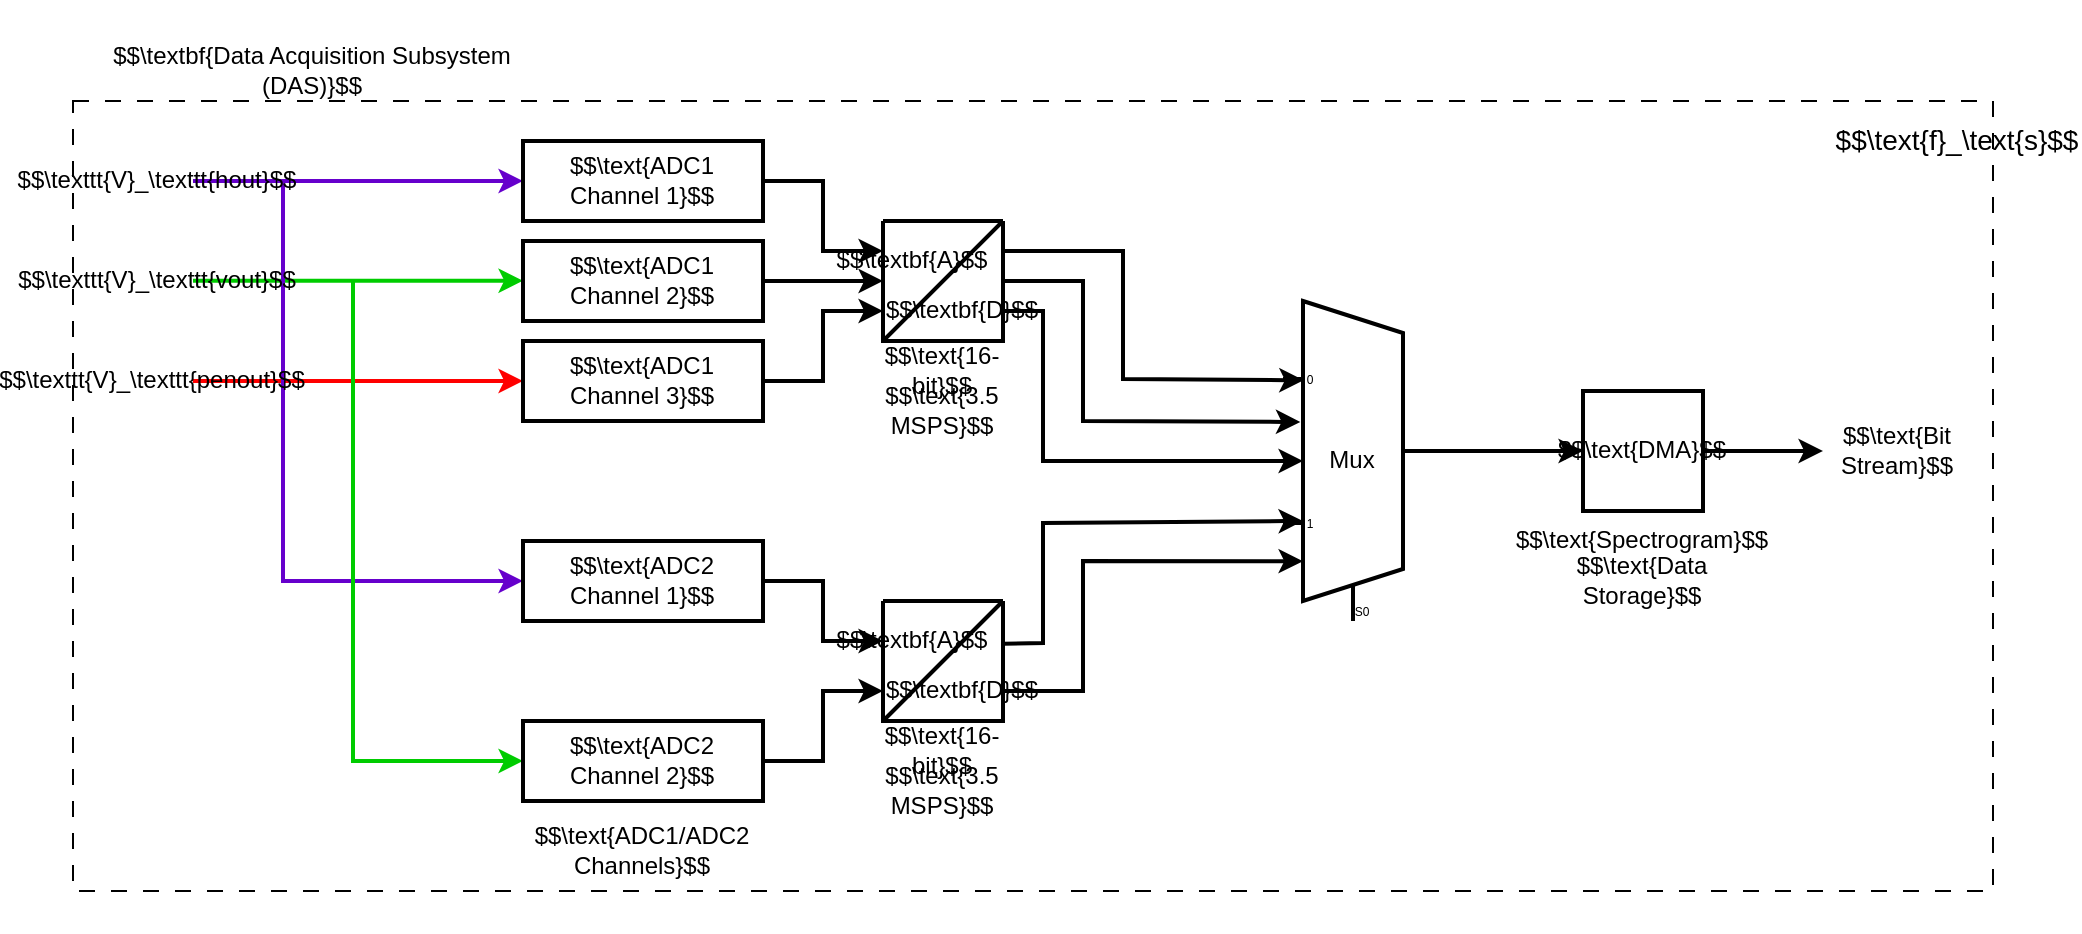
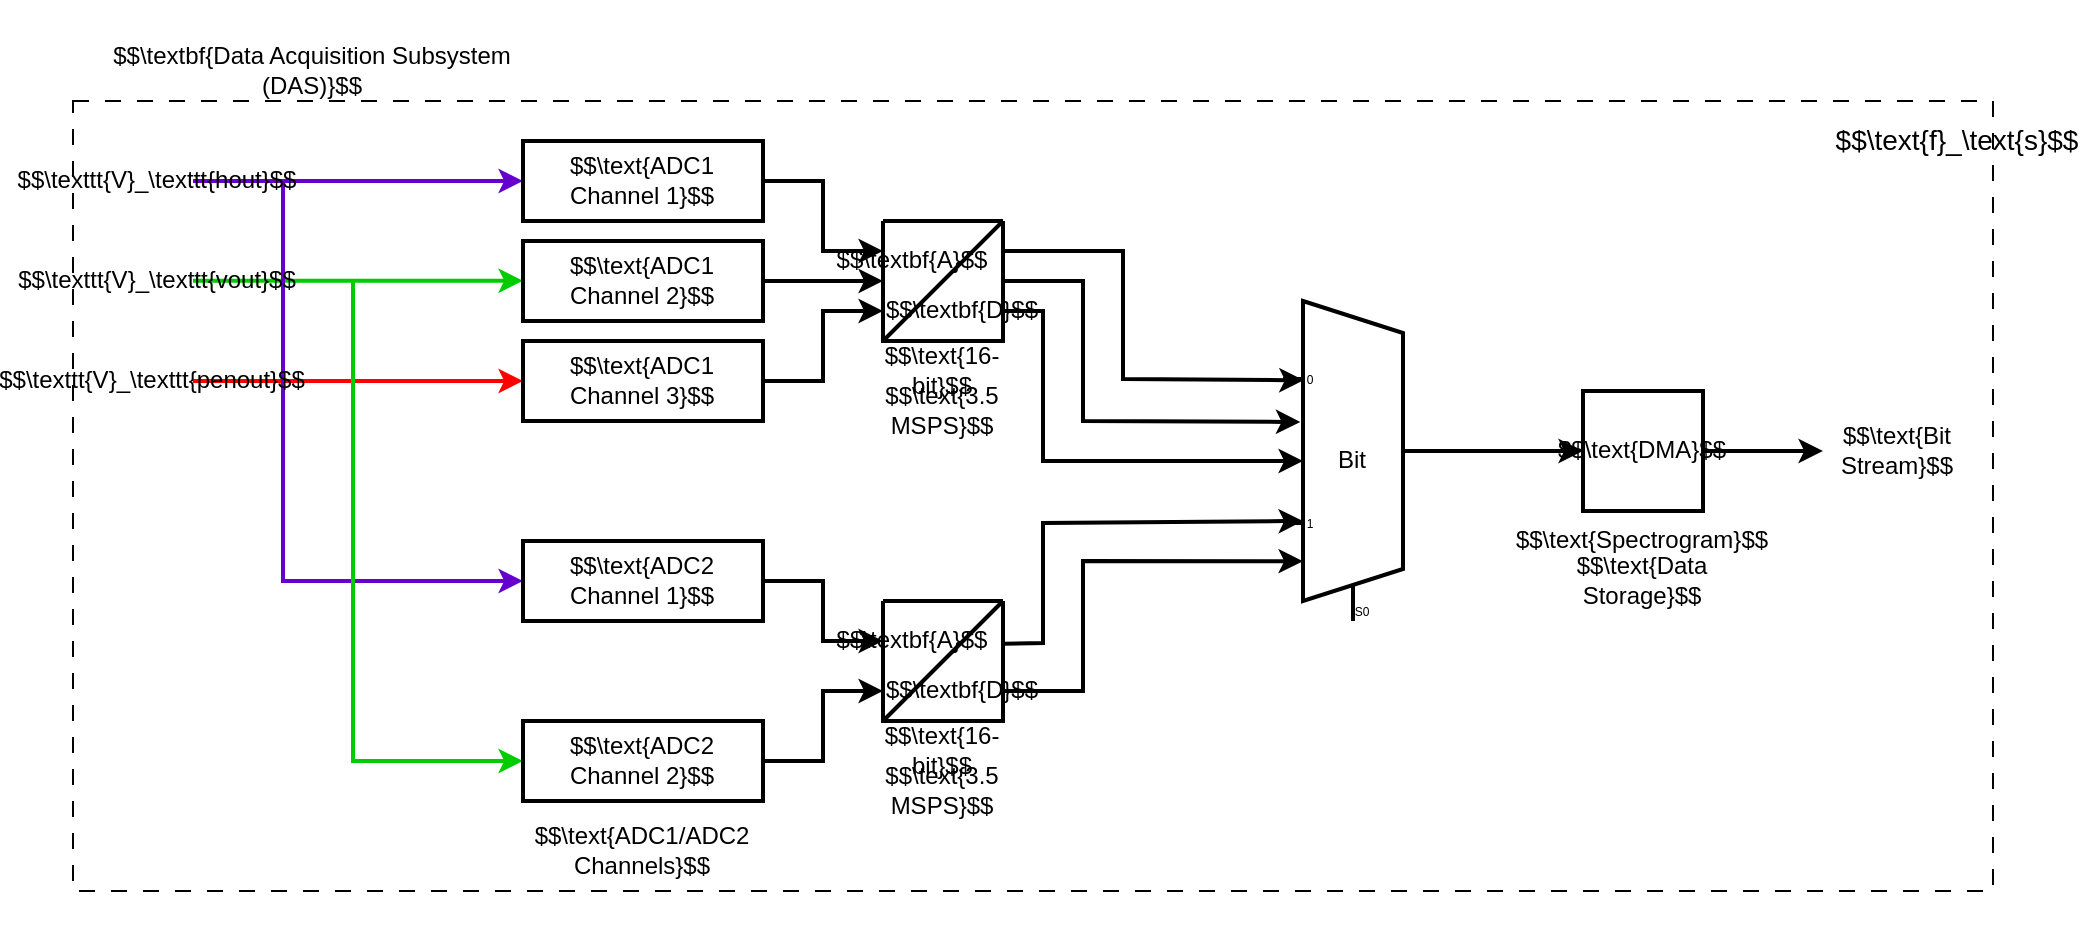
  <mxCell id="0" />
  <mxCell id="1" parent="0" />
  <mxCell id="2" value="" style="rounded=0;whiteSpace=wrap;html=1;dashed=1;dashPattern=8 8;fillColor=none;" vertex="1" parent="1"><mxGeometry x="20" y="50" width="960" height="395" as="geometry" /></mxCell>
  <mxCell id="3" value="" style="group" vertex="1" connectable="0" parent="1"><mxGeometry x="425" y="110" width="60" height="60" as="geometry" /></mxCell>
  <mxCell id="4" value="" style="swimlane;startSize=0;strokeWidth=2;" vertex="1" parent="3"><mxGeometry width="60" height="60" as="geometry" /></mxCell>
  <mxCell id="5" value="$$\textbf{A}$$" style="text;html=1;align=center;verticalAlign=middle;whiteSpace=wrap;rounded=0;" vertex="1" parent="4"><mxGeometry y="10" width="30" height="20" as="geometry" /></mxCell>
  <mxCell id="6" value="$$\textbf{D}$$" style="text;html=1;align=center;verticalAlign=middle;whiteSpace=wrap;rounded=0;" vertex="1" parent="4"><mxGeometry x="20" y="30" width="40" height="30" as="geometry" /></mxCell>
  <mxCell id="7" value="" style="endArrow=none;html=1;rounded=0;entryX=1;entryY=0;entryDx=0;entryDy=0;exitX=0;exitY=1;exitDx=0;exitDy=0;strokeWidth=2;" edge="1" parent="3" source="4" target="4"><mxGeometry width="50" height="50" relative="1" as="geometry"><mxPoint x="80" y="140" as="sourcePoint" /><mxPoint x="130" y="90" as="targetPoint" /></mxGeometry></mxCell>
  <mxCell id="8" value="" style="group" vertex="1" connectable="0" parent="1"><mxGeometry x="425" y="300" width="60" height="60" as="geometry" /></mxCell>
  <mxCell id="9" value="" style="swimlane;startSize=0;strokeWidth=2;" vertex="1" parent="8"><mxGeometry width="60" height="60" as="geometry" /></mxCell>
  <mxCell id="10" value="$$\textbf{A}$$" style="text;html=1;align=center;verticalAlign=middle;whiteSpace=wrap;rounded=0;" vertex="1" parent="9"><mxGeometry y="10" width="30" height="20" as="geometry" /></mxCell>
  <mxCell id="11" value="$$\textbf{D}$$" style="text;html=1;align=center;verticalAlign=middle;whiteSpace=wrap;rounded=0;" vertex="1" parent="9"><mxGeometry x="20" y="30" width="40" height="30" as="geometry" /></mxCell>
  <mxCell id="12" value="" style="endArrow=none;html=1;rounded=0;entryX=1;entryY=0;entryDx=0;entryDy=0;exitX=0;exitY=1;exitDx=0;exitDy=0;strokeWidth=2;" edge="1" parent="8" source="9" target="9"><mxGeometry width="50" height="50" relative="1" as="geometry"><mxPoint x="80" y="140" as="sourcePoint" /><mxPoint x="130" y="90" as="targetPoint" /></mxGeometry></mxCell>
  <mxCell id="13" value="" style="endArrow=classic;html=1;rounded=0;entryX=0;entryY=1;entryDx=0;entryDy=0;strokeWidth=2;exitX=1;exitY=0.5;exitDx=0;exitDy=0;" edge="1" parent="1" source="20" target="5"><mxGeometry width="50" height="50" relative="1" as="geometry"><mxPoint x="345.35" y="140.44" as="sourcePoint" /><mxPoint x="375" y="120" as="targetPoint" /></mxGeometry></mxCell>
  <mxCell id="14" value="" style="endArrow=classic;html=1;rounded=0;entryX=0;entryY=0.5;entryDx=0;entryDy=0;strokeWidth=2;exitX=1;exitY=0.5;exitDx=0;exitDy=0;" edge="1" parent="1" source="25" target="10"><mxGeometry width="50" height="50" relative="1" as="geometry"><mxPoint x="375" y="330" as="sourcePoint" /><mxPoint x="425" y="329.58" as="targetPoint" /><Array as="points"><mxPoint x="395" y="290" /><mxPoint x="395" y="320" /></Array></mxGeometry></mxCell>
  <mxCell id="15" value="" style="endArrow=classic;html=1;rounded=0;entryX=0.148;entryY=0.248;entryDx=0;entryDy=0;strokeWidth=2;exitX=1;exitY=0.25;exitDx=0;exitDy=0;entryPerimeter=0;" edge="1" parent="1" source="4" target="31"><mxGeometry width="50" height="50" relative="1" as="geometry"><mxPoint x="545" y="270" as="sourcePoint" /><mxPoint x="625" y="230" as="targetPoint" /><Array as="points"><mxPoint x="545" y="125" /><mxPoint x="545" y="189" /></Array></mxGeometry></mxCell>
  <mxCell id="16" value="" style="endArrow=classic;html=1;rounded=0;strokeWidth=2;strokeColor=#6600CC;" edge="1" parent="1" target="19"><mxGeometry width="50" height="50" relative="1" as="geometry"><mxPoint x="80" y="90" as="sourcePoint" /><mxPoint x="245" y="90" as="targetPoint" /></mxGeometry></mxCell>
  <mxCell id="17" value="" style="endArrow=classic;html=1;rounded=0;strokeWidth=2;strokeColor=#00CC00;" edge="1" parent="1"><mxGeometry width="50" height="50" relative="1" as="geometry"><mxPoint x="80" y="139.86" as="sourcePoint" /><mxPoint x="245" y="139.86" as="targetPoint" /></mxGeometry></mxCell>
  <mxCell id="18" value="" style="endArrow=classic;html=1;rounded=0;strokeWidth=2;strokeColor=#FF0000;" edge="1" parent="1"><mxGeometry width="50" height="50" relative="1" as="geometry"><mxPoint x="80" y="190" as="sourcePoint" /><mxPoint x="245" y="190" as="targetPoint" /></mxGeometry></mxCell>
  <mxCell id="19" value="$$\text{ADC1 Channel 1}$$" style="rounded=0;whiteSpace=wrap;html=1;strokeWidth=2;" vertex="1" parent="1"><mxGeometry x="245" y="70" width="120" height="40" as="geometry" /></mxCell>
  <mxCell id="20" value="$$\text{ADC1 Channel 2}$$" style="rounded=0;whiteSpace=wrap;html=1;strokeWidth=2;" vertex="1" parent="1"><mxGeometry x="245" y="120" width="120" height="40" as="geometry" /></mxCell>
  <mxCell id="21" value="$$\text{ADC1 Channel 3}$$" style="rounded=0;whiteSpace=wrap;html=1;strokeWidth=2;" vertex="1" parent="1"><mxGeometry x="245" y="170" width="120" height="40" as="geometry" /></mxCell>
  <mxCell id="22" value="" style="endArrow=classic;html=1;rounded=0;exitX=1;exitY=0.5;exitDx=0;exitDy=0;entryX=0;entryY=0.25;entryDx=0;entryDy=0;strokeWidth=2;" edge="1" parent="1" source="19" target="4"><mxGeometry width="50" height="50" relative="1" as="geometry"><mxPoint x="315" y="90" as="sourcePoint" /><mxPoint x="365" y="40" as="targetPoint" /><Array as="points"><mxPoint x="395" y="90" /><mxPoint x="395" y="125" /></Array></mxGeometry></mxCell>
  <mxCell id="23" value="" style="endArrow=classic;html=1;rounded=0;exitX=1;exitY=0.5;exitDx=0;exitDy=0;strokeWidth=2;entryX=0;entryY=0.75;entryDx=0;entryDy=0;" edge="1" parent="1" source="21" target="4"><mxGeometry width="50" height="50" relative="1" as="geometry"><mxPoint x="495" y="260" as="sourcePoint" /><mxPoint x="455" y="170" as="targetPoint" /><Array as="points"><mxPoint x="395" y="190" /><mxPoint x="395" y="155" /></Array></mxGeometry></mxCell>
  <mxCell id="24" value="" style="endArrow=classic;html=1;rounded=0;strokeWidth=2;strokeColor=#6600CC;" edge="1" parent="1"><mxGeometry width="50" height="50" relative="1" as="geometry"><mxPoint x="125" y="90" as="sourcePoint" /><mxPoint x="245" y="290" as="targetPoint" /><Array as="points"><mxPoint x="125" y="290" /></Array></mxGeometry></mxCell>
  <mxCell id="25" value="$$\text{ADC2 Channel 1}$$" style="rounded=0;whiteSpace=wrap;html=1;strokeWidth=2;" vertex="1" parent="1"><mxGeometry x="245" y="270" width="120" height="40" as="geometry" /></mxCell>
  <mxCell id="26" value="" style="endArrow=classic;html=1;rounded=0;entryX=0;entryY=0.75;entryDx=0;entryDy=0;strokeWidth=2;exitX=1;exitY=0.5;exitDx=0;exitDy=0;" edge="1" parent="1" source="28" target="9"><mxGeometry width="50" height="50" relative="1" as="geometry"><mxPoint x="375" y="390" as="sourcePoint" /><mxPoint x="425" y="389.58" as="targetPoint" /><Array as="points"><mxPoint x="395" y="380" /><mxPoint x="395" y="345" /></Array></mxGeometry></mxCell>
  <mxCell id="27" value="" style="endArrow=classic;html=1;rounded=0;strokeWidth=2;strokeColor=#00CC00;" edge="1" parent="1" target="28"><mxGeometry width="50" height="50" relative="1" as="geometry"><mxPoint x="160" y="140" as="sourcePoint" /><mxPoint x="245" y="380" as="targetPoint" /><Array as="points"><mxPoint x="160" y="380" /></Array></mxGeometry></mxCell>
  <mxCell id="28" value="$$\text{ADC2 Channel 2}$$" style="rounded=0;whiteSpace=wrap;html=1;strokeWidth=2;" vertex="1" parent="1"><mxGeometry x="245" y="360" width="120" height="40" as="geometry" /></mxCell>
  <mxCell id="29" value="$$\text{DMA}$$" style="whiteSpace=wrap;html=1;aspect=fixed;strokeWidth=2;" vertex="1" parent="1"><mxGeometry x="775" y="195" width="60" height="60" as="geometry" /></mxCell>
  <mxCell id="30" value="" style="endArrow=classic;html=1;rounded=0;strokeWidth=2;" edge="1" parent="1" source="29"><mxGeometry width="50" height="50" relative="1" as="geometry"><mxPoint x="835" y="219.58" as="sourcePoint" /><mxPoint x="895" y="225" as="targetPoint" /></mxGeometry></mxCell>
- <mxCell id="31" value="Mux" style="shadow=0;dashed=0;align=center;html=1;strokeWidth=2;shape=mxgraph.electrical.abstract.mux2;whiteSpace=wrap;" vertex="1" parent="1"><mxGeometry x="625" y="150" width="70" height="160" as="geometry" /></mxCell>
+ <mxCell id="31" value="Bit" style="shadow=0;dashed=0;align=center;html=1;strokeWidth=2;shape=mxgraph.electrical.abstract.mux2;whiteSpace=wrap;" vertex="1" parent="1"><mxGeometry x="625" y="150" width="70" height="160" as="geometry" /></mxCell>
  <mxCell id="32" value="" style="endArrow=classic;html=1;rounded=0;exitX=1;exitY=0;exitDx=0;exitDy=0;entryX=0.124;entryY=0.378;entryDx=0;entryDy=0;entryPerimeter=0;strokeWidth=2;" edge="1" parent="1" source="6" target="31"><mxGeometry width="50" height="50" relative="1" as="geometry"><mxPoint x="495" y="340" as="sourcePoint" /><mxPoint x="545" y="290" as="targetPoint" /><Array as="points"><mxPoint x="525" y="140" /><mxPoint x="525" y="210" /></Array></mxGeometry></mxCell>
  <mxCell id="33" value="" style="endArrow=classic;html=1;rounded=0;entryX=0.143;entryY=0.5;entryDx=0;entryDy=0;entryPerimeter=0;exitX=1;exitY=0.5;exitDx=0;exitDy=0;strokeWidth=2;" edge="1" parent="1" source="6" target="31"><mxGeometry width="50" height="50" relative="1" as="geometry"><mxPoint x="495" y="340" as="sourcePoint" /><mxPoint x="545" y="290" as="targetPoint" /><Array as="points"><mxPoint x="505" y="155" /><mxPoint x="505" y="230" /></Array></mxGeometry></mxCell>
  <mxCell id="34" value="" style="endArrow=classic;html=1;rounded=0;exitX=1.006;exitY=0.356;exitDx=0;exitDy=0;exitPerimeter=0;strokeWidth=2;" edge="1" parent="1" source="9"><mxGeometry width="50" height="50" relative="1" as="geometry"><mxPoint x="495" y="340" as="sourcePoint" /><mxPoint x="635" y="260" as="targetPoint" /><Array as="points"><mxPoint x="505" y="321" /><mxPoint x="505" y="261" /></Array></mxGeometry></mxCell>
  <mxCell id="35" value="" style="endArrow=classic;html=1;rounded=0;exitX=1;exitY=0.5;exitDx=0;exitDy=0;entryX=0.143;entryY=0.813;entryDx=0;entryDy=0;entryPerimeter=0;strokeWidth=2;" edge="1" parent="1" source="11" target="31"><mxGeometry width="50" height="50" relative="1" as="geometry"><mxPoint x="495" y="340" as="sourcePoint" /><mxPoint x="545" y="290" as="targetPoint" /><Array as="points"><mxPoint x="525" y="345" /><mxPoint x="525" y="280" /></Array></mxGeometry></mxCell>
  <mxCell id="36" value="" style="endArrow=classic;html=1;rounded=0;exitX=1;exitY=0.5;exitDx=0;exitDy=-5;exitPerimeter=0;entryX=0;entryY=0.5;entryDx=0;entryDy=0;strokeWidth=2;" edge="1" parent="1" source="31" target="29"><mxGeometry width="50" height="50" relative="1" as="geometry"><mxPoint x="695" y="220" as="sourcePoint" /><mxPoint x="745" y="170" as="targetPoint" /></mxGeometry></mxCell>
  <mxCell id="37" value="$$\texttt{V}_\texttt{hout}$$" style="text;html=1;align=center;verticalAlign=middle;whiteSpace=wrap;rounded=0;" vertex="1" parent="1"><mxGeometry x="45" y="75" width="35" height="30" as="geometry" /></mxCell>
  <mxCell id="38" value="$$\texttt{V}_\texttt{vout}$$" style="text;html=1;align=center;verticalAlign=middle;whiteSpace=wrap;rounded=0;" vertex="1" parent="1"><mxGeometry x="45" y="125" width="35" height="30" as="geometry" /></mxCell>
  <mxCell id="39" value="$$\texttt{V}_\texttt{penout}$$" style="text;html=1;align=center;verticalAlign=middle;whiteSpace=wrap;rounded=0;" vertex="1" parent="1"><mxGeometry x="40" y="175" width="40" height="30" as="geometry" /></mxCell>
  <mxCell id="40" value="$$\text{Bit Stream}$$" style="text;html=1;align=center;verticalAlign=middle;whiteSpace=wrap;rounded=0;" vertex="1" parent="1"><mxGeometry x="895" y="210" width="75" height="30" as="geometry" /></mxCell>
  <mxCell id="41" value="$$\textbf{Data Acquisition Subsystem (DAS)}$$" style="text;html=1;align=center;verticalAlign=middle;whiteSpace=wrap;rounded=0;" vertex="1" parent="1"><mxGeometry x="20" y="20" width="240" height="30" as="geometry" /></mxCell>
  <mxCell id="42" value="$$\text{16-bit}$$" style="text;html=1;align=center;verticalAlign=middle;whiteSpace=wrap;rounded=0;" vertex="1" parent="1"><mxGeometry x="425" y="170" width="60" height="30" as="geometry" /></mxCell>
  <mxCell id="43" value="$$\text{16-bit}$$" style="text;html=1;align=center;verticalAlign=middle;whiteSpace=wrap;rounded=0;" vertex="1" parent="1"><mxGeometry x="425" y="360" width="60" height="30" as="geometry" /></mxCell>
  <mxCell id="44" value="&lt;font style=&quot;font-size: 14px;&quot;&gt;$$\text{f}_\text{s}$$&lt;/font&gt;" style="text;html=1;align=center;verticalAlign=middle;whiteSpace=wrap;rounded=0;" vertex="1" parent="1"><mxGeometry x="950" y="55" width="25" height="30" as="geometry" /></mxCell>
  <mxCell id="45" value="$$\text{3.5 MSPS}$$" style="text;html=1;align=center;verticalAlign=middle;whiteSpace=wrap;rounded=0;" vertex="1" parent="1"><mxGeometry x="425" y="190" width="60" height="30" as="geometry" /></mxCell>
  <mxCell id="46" value="$$\text{3.5 MSPS}$$" style="text;html=1;align=center;verticalAlign=middle;whiteSpace=wrap;rounded=0;" vertex="1" parent="1"><mxGeometry x="425" y="380" width="60" height="30" as="geometry" /></mxCell>
  <mxCell id="47" value="$$\text{ADC1/ADC2 Channels}$$" style="text;html=1;align=center;verticalAlign=middle;whiteSpace=wrap;rounded=0;" vertex="1" parent="1"><mxGeometry x="275" y="410" width="60" height="30" as="geometry" /></mxCell>
  <mxCell id="48" value="$$\text{Spectrogram}$$" style="text;html=1;align=center;verticalAlign=middle;whiteSpace=wrap;rounded=0;" vertex="1" parent="1"><mxGeometry x="775" y="255" width="60" height="30" as="geometry" /></mxCell>
  <mxCell id="49" value="$$\text{Data Storage}$$" style="text;html=1;align=center;verticalAlign=middle;whiteSpace=wrap;rounded=0;" vertex="1" parent="1"><mxGeometry x="775" y="275" width="60" height="30" as="geometry" /></mxCell>
